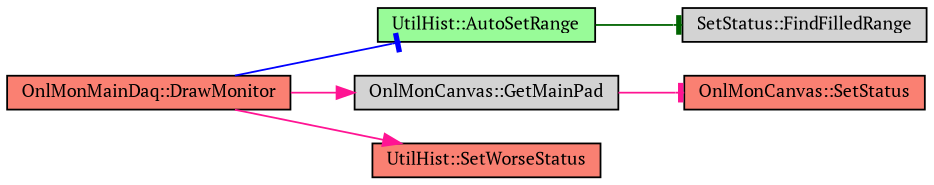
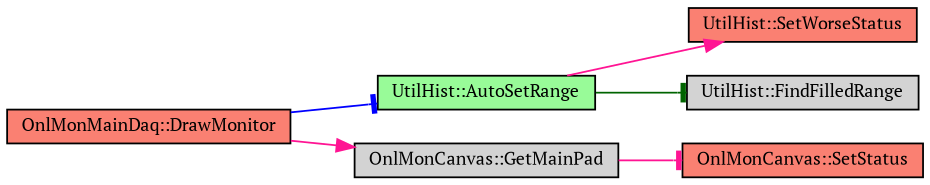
  digraph {
    fontname="PT Serif"
    rankdir=LR
    node [color=black fillcolor=salmon fontname="PT Serif" fontsize=10 shape=record style=filled]
    edge [arrowhead=tee color=deeppink fontname="PT Serif" fontsize=10 labelfontname=FreeSans labelfontsize=10 style=solid]
    n1 [fontcolor=black height=0.2 label="OnlMonMainDaq::DrawMonitor" width=0.4]
    n2 [fillcolor=palegreen height=0.2 label="UtilHist::AutoSetRange" width=0.4]
    n3 [fillcolor=lightgrey height=0.2 label="OnlMonCanvas::GetMainPad" width=0.4]
    n4 [height=0.2 label="UtilHist::SetWorseStatus" width=0.4]
-   n5 [fillcolor=lightgrey height=0.2 label="SetStatus::FindFilledRange" width=0.4]
+   n5 [fillcolor=lightgrey height=0.2 label="UtilHist::FindFilledRange" width=0.4]
    n6 [height=0.2 label="OnlMonCanvas::SetStatus" width=0.4]
    n1 -> n2 [color=blue]
    n1 -> n3 [arrowhead=normal]
-   n1 -> n4 [arrowhead=normal]
+   n2 -> n4 [arrowhead=normal]
    n2 -> n5 [color=darkgreen]
    n3 -> n6
  }
